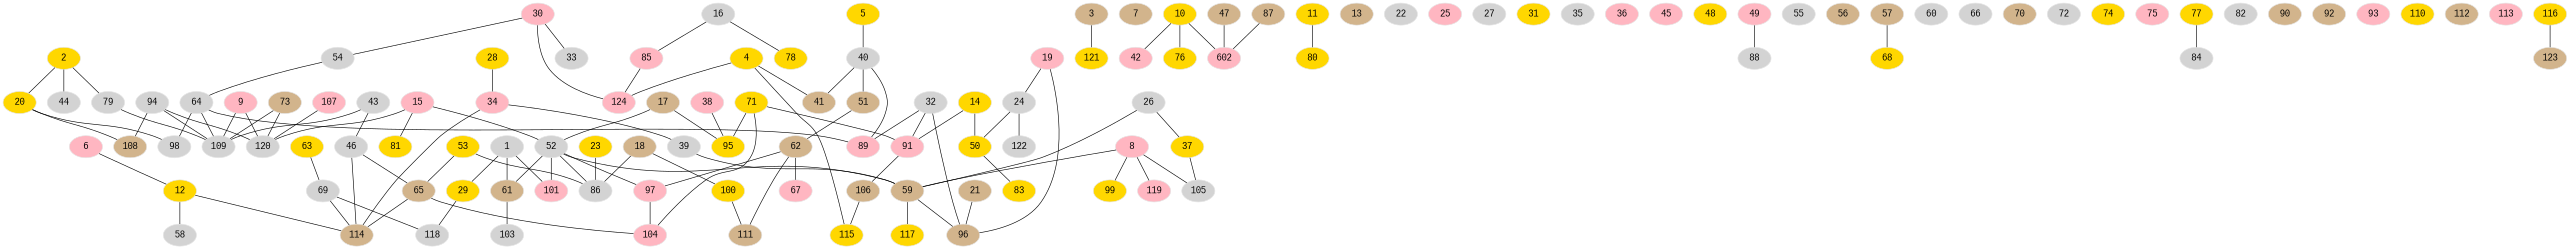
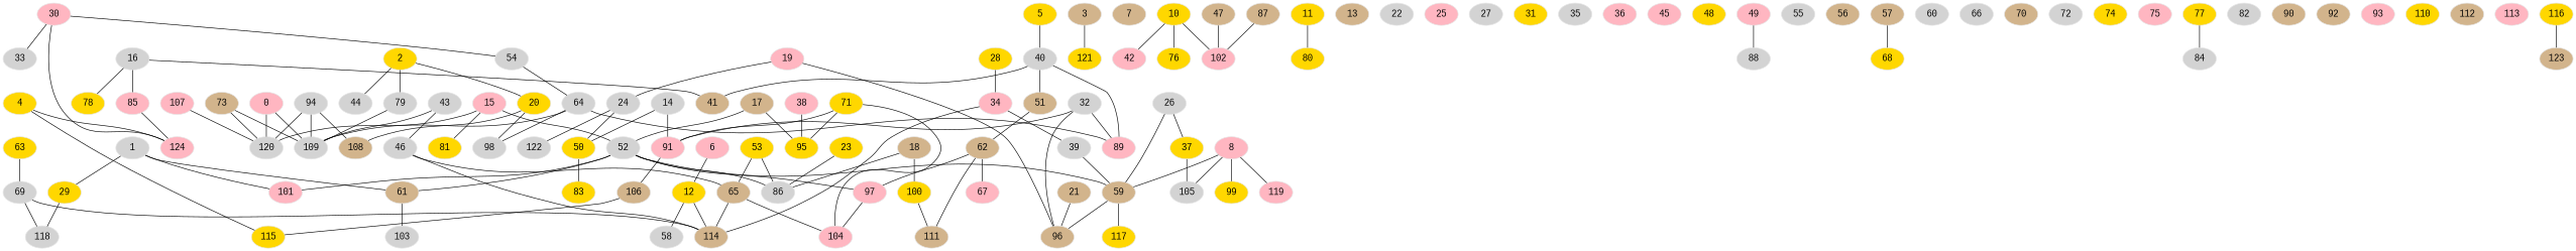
  graph {
    fontname="Liberation Mono"
    node [color=gray90 fillcolor=lightgrey fontname="Liberation Mono" style=filled]
    edge [fontname="Liberation Mono"]
    61 [fillcolor=tan]
    1
    101 [fillcolor=lightpink]
    29 [fillcolor=gold]
    103
    108 [fillcolor=tan]
    2 [fillcolor=gold]
    20 [fillcolor=gold]
    44
    79
    98
    109
    3 [fillcolor=tan]
    121 [fillcolor=gold]
    4 [fillcolor=gold]
    41 [fillcolor=tan]
    115 [fillcolor=gold]
    124 [fillcolor=lightpink]
    5 [fillcolor=gold]
    40
    89 [fillcolor=lightpink]
    51 [fillcolor=tan]
    6 [fillcolor=lightpink]
    12 [fillcolor=gold]
    58
    114 [fillcolor=tan]
    7 [fillcolor=tan]
    8 [fillcolor=lightpink]
    59 [fillcolor=tan]
    99 [fillcolor=gold]
    105
    119 [fillcolor=lightpink]
    96 [fillcolor=tan]
    117 [fillcolor=gold]
-   9 [fillcolor=lightpink]
+   9 [fillcolor=lightpink label=0]
    120
    10 [fillcolor=gold]
    42 [fillcolor=lightpink]
    76 [fillcolor=gold]
-   102 [fillcolor=lightpink label=602]
+   102 [fillcolor=lightpink]
    11 [fillcolor=gold]
    80 [fillcolor=gold]
    13 [fillcolor=tan]
    50 [fillcolor=gold]
-   14 [fillcolor=gold]
+   14
    91 [fillcolor=lightpink]
    83 [fillcolor=gold]
    106 [fillcolor=tan]
    15 [fillcolor=lightpink]
    52
    81 [fillcolor=gold]
    86
    97 [fillcolor=lightpink]
    78 [fillcolor=gold]
    16
    85 [fillcolor=lightpink]
    17 [fillcolor=tan]
    95 [fillcolor=gold]
    18 [fillcolor=tan]
    100 [fillcolor=gold]
    111 [fillcolor=tan]
    19 [fillcolor=lightpink]
    24
    122
    21 [fillcolor=tan]
    22
    23 [fillcolor=gold]
    25 [fillcolor=lightpink]
    26
    37 [fillcolor=gold]
    27
    28 [fillcolor=gold]
    34 [fillcolor=lightpink]
    39
    118
    30 [fillcolor=lightpink]
    33
    54
    64
    94
    31 [fillcolor=gold]
    32
    35
    36 [fillcolor=lightpink]
    38 [fillcolor=lightpink]
    62 [fillcolor=tan]
    43
    46
    65 [fillcolor=tan]
    45 [fillcolor=lightpink]
    104 [fillcolor=lightpink]
    47 [fillcolor=tan]
    48 [fillcolor=gold]
    49 [fillcolor=lightpink]
    88
    67 [fillcolor=lightpink]
    53 [fillcolor=gold]
    55
    56 [fillcolor=tan]
    57 [fillcolor=tan]
    68 [fillcolor=gold]
    60
    63 [fillcolor=gold]
    69
    66
    70 [fillcolor=tan]
    71 [fillcolor=gold]
    72
    73 [fillcolor=tan]
    74 [fillcolor=gold]
    75 [fillcolor=lightpink]
    77 [fillcolor=gold]
    84
    82
    87 [fillcolor=tan]
    90 [fillcolor=tan]
    92 [fillcolor=tan]
    93 [fillcolor=lightpink]
    107 [fillcolor=lightpink]
    110 [fillcolor=gold]
    112 [fillcolor=tan]
    113 [fillcolor=lightpink]
    116 [fillcolor=gold]
    123 [fillcolor=tan]
    61 -- 103
    1 -- 61
    1 -- 101
    1 -- 29
    29 -- 118
    2 -- 20
    2 -- 44
    2 -- 79
    20 -- 108
    20 -- 98
    79 -- 109
    3 -- 121
-   4 -- 41
+   16 -- 41
    4 -- 115
    4 -- 124
    5 -- 40
    40 -- 41
    40 -- 89
    40 -- 51
    51 -- 62
    6 -- 12
    12 -- 58
    12 -- 114
    8 -- 59
    8 -- 99
    8 -- 105
    8 -- 119
    59 -- 96
    59 -- 117
    9 -- 109
    9 -- 120
    10 -- 42
    10 -- 76
    10 -- 102
    11 -- 80
    50 -- 83
    14 -- 50
    14 -- 91
    91 -- 106
    106 -- 115
    15 -- 120
    15 -- 52
    15 -- 81
    52 -- 61
    52 -- 101
    52 -- 59
    52 -- 86
    52 -- 97
    97 -- 104
    16 -- 78
    16 -- 85
    85 -- 124
    17 -- 52
    17 -- 95
    18 -- 86
    18 -- 100
    100 -- 111
    19 -- 96
    19 -- 24
    24 -- 50
    24 -- 122
    21 -- 96
    23 -- 86
    26 -- 59
    26 -- 37
    37 -- 105
    28 -- 34
    34 -- 114
    34 -- 39
    39 -- 59
    30 -- 124
    30 -- 33
    30 -- 54
    54 -- 64
    64 -- 98
    64 -- 109
    64 -- 89
    94 -- 108
    94 -- 109
    94 -- 120
    32 -- 89
    32 -- 96
    32 -- 91
    38 -- 95
    62 -- 97
    62 -- 111
    62 -- 67
    43 -- 109
    43 -- 46
    46 -- 114
    46 -- 65
    65 -- 114
    65 -- 104
    47 -- 102
    49 -- 88
    53 -- 86
    53 -- 65
    57 -- 68
    63 -- 69
    69 -- 114
    69 -- 118
    71 -- 91
    71 -- 95
    71 -- 104
    73 -- 109
    73 -- 120
    77 -- 84
    87 -- 102
    107 -- 120
    116 -- 123
  }
